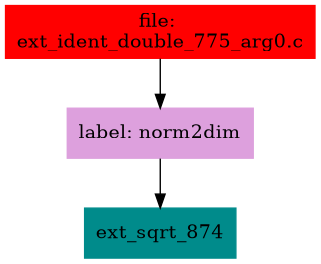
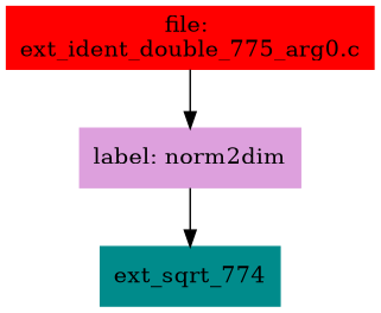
  digraph {
    node [shape=box style=filled]
    n1 [color=red label="file: \next_ident_double_775_arg0.c"]
    n2 [color=plum label="label: norm2dim"]
-   n3 [color=cyan4 label=ext_sqrt_874]
+   n3 [color=cyan4 label=ext_sqrt_774]
    n1 -> n2
    n2 -> n3
  }
